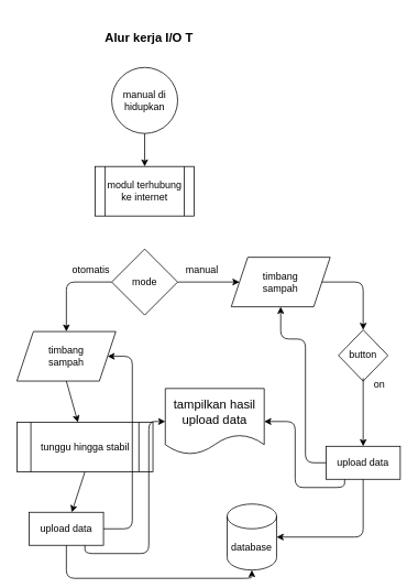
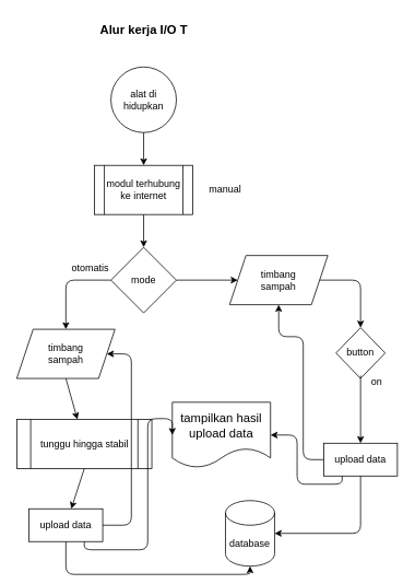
  <mxCell id="0" />
  <mxCell id="1" parent="0" />
  <mxCell id="2" value="timbang&lt;br&gt;sampah" style="shape=parallelogram;perimeter=parallelogramPerimeter;whiteSpace=wrap;html=1;fixedSize=1;" parent="1" vertex="1"><mxGeometry x="20" y="401" width="120" height="60" as="geometry" /></mxCell>
  <mxCell id="3" value="mode" style="rhombus;whiteSpace=wrap;html=1;" parent="1" vertex="1"><mxGeometry x="135" y="301" width="80" height="80" as="geometry" /></mxCell>
  <mxCell id="4" value="otomatis" style="text;html=1;strokeColor=none;fillColor=none;align=center;verticalAlign=middle;whiteSpace=wrap;rounded=0;" parent="1" vertex="1"><mxGeometry x="80" y="311" width="60" height="30" as="geometry" /></mxCell>
  <mxCell id="5" value="database" style="shape=cylinder3;whiteSpace=wrap;html=1;boundedLbl=1;backgroundOutline=1;size=15;" parent="1" vertex="1"><mxGeometry x="275" y="610" width="60" height="80" as="geometry" /></mxCell>
- <mxCell id="6" value="manual di hidupkan" style="ellipse;whiteSpace=wrap;html=1;" parent="1" vertex="1"><mxGeometry x="135" y="81" width="80" height="80" as="geometry" /></mxCell>
+ <mxCell id="6" value="alat di hidupkan" style="ellipse;whiteSpace=wrap;html=1;" parent="1" vertex="1"><mxGeometry x="135" y="81" width="80" height="80" as="geometry" /></mxCell>
+ <mxCell id="7" value="" style="endArrow=classic;html=1;exitX=0.5;exitY=1;exitDx=0;exitDy=0;startArrow=none;" parent="1" source="9" target="3" edge="1"><mxGeometry width="50" height="50" relative="1" as="geometry"><mxPoint x="140" y="421" as="sourcePoint" /><mxPoint x="140" y="501" as="targetPoint" /></mxGeometry></mxCell>
  <mxCell id="8" value="" style="endArrow=classic;html=1;exitX=0;exitY=0.5;exitDx=0;exitDy=0;entryX=0.5;entryY=0;entryDx=0;entryDy=0;edgeStyle=orthogonalEdgeStyle;" parent="1" source="3" target="2" edge="1"><mxGeometry width="50" height="50" relative="1" as="geometry"><mxPoint x="185" y="261" as="sourcePoint" /><mxPoint x="70" y="341" as="targetPoint" /></mxGeometry></mxCell>
  <mxCell id="9" value="modul terhubung ke internet" style="shape=process;whiteSpace=wrap;html=1;backgroundOutline=1;" parent="1" vertex="1"><mxGeometry x="115" y="201" width="120" height="60" as="geometry" /></mxCell>
  <mxCell id="10" value="" style="endArrow=classic;html=1;exitX=0.5;exitY=1;exitDx=0;exitDy=0;startArrow=none;" parent="1" source="6" edge="1"><mxGeometry width="50" height="50" relative="1" as="geometry"><mxPoint x="185" y="271" as="sourcePoint" /><mxPoint x="175" y="201" as="targetPoint" /></mxGeometry></mxCell>
  <mxCell id="11" value="" style="endArrow=classic;html=1;exitX=1;exitY=0.5;exitDx=0;exitDy=0;startArrow=none;entryX=0;entryY=0.5;entryDx=0;entryDy=0;" parent="1" source="3" target="15" edge="1"><mxGeometry width="50" height="50" relative="1" as="geometry"><mxPoint x="185" y="271" as="sourcePoint" /><mxPoint x="300" y="341" as="targetPoint" /></mxGeometry></mxCell>
- <mxCell id="12" value="manual" style="text;html=1;strokeColor=none;fillColor=none;align=center;verticalAlign=middle;whiteSpace=wrap;rounded=0;" parent="1" vertex="1"><mxGeometry x="215" y="311" width="60" height="30" as="geometry" /></mxCell>
+ <mxCell id="12" value="manual" style="text;html=1;strokeColor=none;fillColor=none;align=center;verticalAlign=middle;whiteSpace=wrap;rounded=0;" parent="1" vertex="1"><mxGeometry x="245" y="216" width="60" height="30" as="geometry" /></mxCell>
  <mxCell id="13" value="tunggu hingga stabil" style="shape=process;whiteSpace=wrap;html=1;backgroundOutline=1;" parent="1" vertex="1"><mxGeometry x="20" y="511" width="165" height="60" as="geometry" /></mxCell>
  <mxCell id="14" value="" style="endArrow=classic;html=1;exitX=0.5;exitY=1;exitDx=0;exitDy=0;startArrow=none;" parent="1" source="2" target="13" edge="1"><mxGeometry width="50" height="50" relative="1" as="geometry"><mxPoint x="225" y="351" as="sourcePoint" /><mxPoint x="310" y="351" as="targetPoint" /></mxGeometry></mxCell>
  <mxCell id="15" value="timbang&lt;br&gt;sampah" style="shape=parallelogram;perimeter=parallelogramPerimeter;whiteSpace=wrap;html=1;fixedSize=1;" parent="1" vertex="1"><mxGeometry x="280" y="311" width="120" height="60" as="geometry" /></mxCell>
  <mxCell id="16" value="button" style="rhombus;whiteSpace=wrap;html=1;" parent="1" vertex="1"><mxGeometry x="410" y="399" width="60" height="62" as="geometry" /></mxCell>
  <mxCell id="17" value="" style="endArrow=classic;html=1;exitX=1;exitY=0.5;exitDx=0;exitDy=0;startArrow=none;entryX=0.5;entryY=0;entryDx=0;entryDy=0;edgeStyle=orthogonalEdgeStyle;" parent="1" source="15" target="16" edge="1"><mxGeometry width="50" height="50" relative="1" as="geometry"><mxPoint x="225" y="351" as="sourcePoint" /><mxPoint x="300" y="351" as="targetPoint" /></mxGeometry></mxCell>
  <mxCell id="18" value="on" style="text;html=1;strokeColor=none;fillColor=none;align=center;verticalAlign=middle;whiteSpace=wrap;rounded=0;" parent="1" vertex="1"><mxGeometry x="440" y="450" width="40" height="30" as="geometry" /></mxCell>
  <mxCell id="19" value="upload data" style="rounded=0;whiteSpace=wrap;html=1;" parent="1" vertex="1"><mxGeometry x="35" y="620" width="90" height="40" as="geometry" /></mxCell>
  <mxCell id="20" value="" style="endArrow=classic;html=1;exitX=0.5;exitY=1;exitDx=0;exitDy=0;" parent="1" source="13" target="19" edge="1"><mxGeometry width="50" height="50" relative="1" as="geometry"><mxPoint x="190" y="660" as="sourcePoint" /><mxPoint x="240" y="610" as="targetPoint" /></mxGeometry></mxCell>
  <mxCell id="21" value="" style="endArrow=classic;html=1;exitX=1;exitY=0.5;exitDx=0;exitDy=0;entryX=1;entryY=0.5;entryDx=0;entryDy=0;edgeStyle=orthogonalEdgeStyle;" parent="1" source="19" target="2" edge="1"><mxGeometry width="50" height="50" relative="1" as="geometry"><mxPoint x="210" y="540" as="sourcePoint" /><mxPoint x="260" y="490" as="targetPoint" /><Array as="points"><mxPoint x="160" y="640" /><mxPoint x="160" y="431" /></Array></mxGeometry></mxCell>
  <mxCell id="22" value="upload data" style="rounded=0;whiteSpace=wrap;html=1;" vertex="1" parent="1"><mxGeometry x="395" y="540" width="90" height="40" as="geometry" /></mxCell>
  <mxCell id="23" value="" style="endArrow=classic;html=1;exitX=0.5;exitY=1;exitDx=0;exitDy=0;startArrow=none;entryX=0.5;entryY=1;entryDx=0;entryDy=0;entryPerimeter=0;edgeStyle=orthogonalEdgeStyle;" edge="1" parent="1" source="19" target="5"><mxGeometry width="50" height="50" relative="1" as="geometry"><mxPoint x="90" y="471" as="sourcePoint" /><mxPoint x="90" y="521" as="targetPoint" /></mxGeometry></mxCell>
  <mxCell id="24" value="" style="endArrow=classic;html=1;exitX=0.5;exitY=1;exitDx=0;exitDy=0;entryX=1;entryY=0.5;entryDx=0;entryDy=0;entryPerimeter=0;edgeStyle=orthogonalEdgeStyle;" edge="1" parent="1" source="22" target="5"><mxGeometry width="50" height="50" relative="1" as="geometry"><mxPoint x="90" y="581" as="sourcePoint" /><mxPoint x="90" y="630" as="targetPoint" /></mxGeometry></mxCell>
  <mxCell id="25" value="" style="endArrow=classic;html=1;exitX=0;exitY=0.5;exitDx=0;exitDy=0;entryX=0.5;entryY=1;entryDx=0;entryDy=0;edgeStyle=orthogonalEdgeStyle;" edge="1" parent="1" source="22" target="15"><mxGeometry width="50" height="50" relative="1" as="geometry"><mxPoint x="450" y="590" as="sourcePoint" /><mxPoint x="345" y="660" as="targetPoint" /><Array as="points"><mxPoint x="370" y="560" /><mxPoint x="370" y="410" /><mxPoint x="340" y="410" /></Array></mxGeometry></mxCell>
  <mxCell id="26" value="" style="endArrow=classic;html=1;exitX=0;exitY=0.25;exitDx=0;exitDy=0;entryX=0.5;entryY=0;entryDx=0;entryDy=0;" edge="1" parent="1" source="18" target="22"><mxGeometry width="50" height="50" relative="1" as="geometry"><mxPoint x="405" y="570" as="sourcePoint" /><mxPoint x="350" y="381" as="targetPoint" /></mxGeometry></mxCell>
- <mxCell id="27" value="Alur kerja I/O T" style="text;html=1;align=center;verticalAlign=middle;resizable=0;points=[];autosize=1;strokeColor=none;fillColor=none;fontStyle=1;fontSize=15;" vertex="1" parent="1"><mxGeometry x="115" y="30" width="130" height="30" as="geometry" /></mxCell>
- <mxCell id="28" value="tampilkan hasil upload data" style="shape=document;whiteSpace=wrap;html=1;boundedLbl=1;fontSize=15;" vertex="1" parent="1"><mxGeometry x="200" y="470" width="120" height="80" as="geometry" /></mxCell>
+ <mxCell id="27" value="Alur kerja I/O T" style="text;html=1;align=center;verticalAlign=middle;resizable=0;points=[];autosize=1;strokeColor=none;fillColor=none;fontStyle=1;fontSize=15;" vertex="1" parent="1"><mxGeometry x="110" y="20" width="130" height="30" as="geometry" /></mxCell>
+ <mxCell id="28" value="tampilkan hasil upload data" style="shape=document;whiteSpace=wrap;html=1;boundedLbl=1;fontSize=15;" vertex="1" parent="1"><mxGeometry x="210" y="490" width="120" height="80" as="geometry" /></mxCell>
  <mxCell id="29" value="" style="endArrow=classic;html=1;exitX=0.75;exitY=1;exitDx=0;exitDy=0;entryX=0;entryY=0.5;entryDx=0;entryDy=0;edgeStyle=orthogonalEdgeStyle;" edge="1" parent="1" source="19" target="28"><mxGeometry width="50" height="50" relative="1" as="geometry"><mxPoint x="90" y="581" as="sourcePoint" /><mxPoint x="90" y="630" as="targetPoint" /><Array as="points"><mxPoint x="103" y="670" /><mxPoint x="180" y="670" /><mxPoint x="180" y="510" /></Array></mxGeometry></mxCell>
  <mxCell id="30" value="" style="endArrow=classic;html=1;exitX=0.25;exitY=1;exitDx=0;exitDy=0;entryX=1;entryY=0.5;entryDx=0;entryDy=0;edgeStyle=orthogonalEdgeStyle;" edge="1" parent="1" source="22" target="28"><mxGeometry width="50" height="50" relative="1" as="geometry"><mxPoint x="450" y="467.5" as="sourcePoint" /><mxPoint x="450" y="550" as="targetPoint" /></mxGeometry></mxCell>
